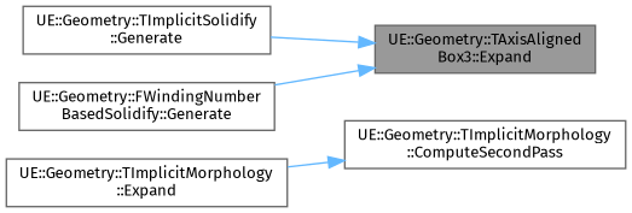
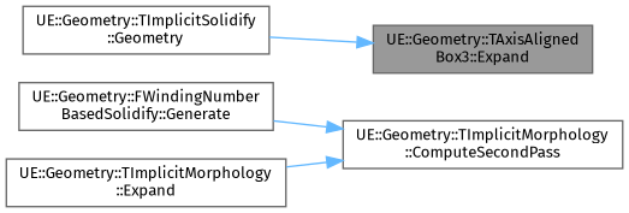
  digraph {
    fontname="Fira Sans"
    rankdir=RL
    node [color=grey40 fillcolor=white fontname="Fira Sans" fontsize=10 shape=box style=filled]
    edge [color=steelblue1 dir=back fontname="Fira Sans" fontsize=10 labelfontname=Helvetica labelfontsize=10 style=solid]
    n1 [color=gray40 fillcolor=grey60 fontcolor=black height=0.2 label="UE::Geometry::TAxisAligned\lBox3::Expand" width=0.4]
    n2 [height=0.2 label="UE::Geometry::FWindingNumber\lBasedSolidify::Generate" width=0.4]
-   n3 [height=0.2 label="UE::Geometry::TImplicitSolidify\l::Generate" width=0.4]
+   n3 [height=0.2 label="UE::Geometry::TImplicitSolidify\l::Geometry" width=0.4]
    n4 [height=0.2 label="UE::Geometry::TImplicitMorphology\l::ComputeSecondPass" width=0.4]
    n5 [height=0.2 label="UE::Geometry::TImplicitMorphology\l::Expand" width=0.4]
-   n1 -> n2
+   n4 -> n2
    n1 -> n3
    n4 -> n5
  }
